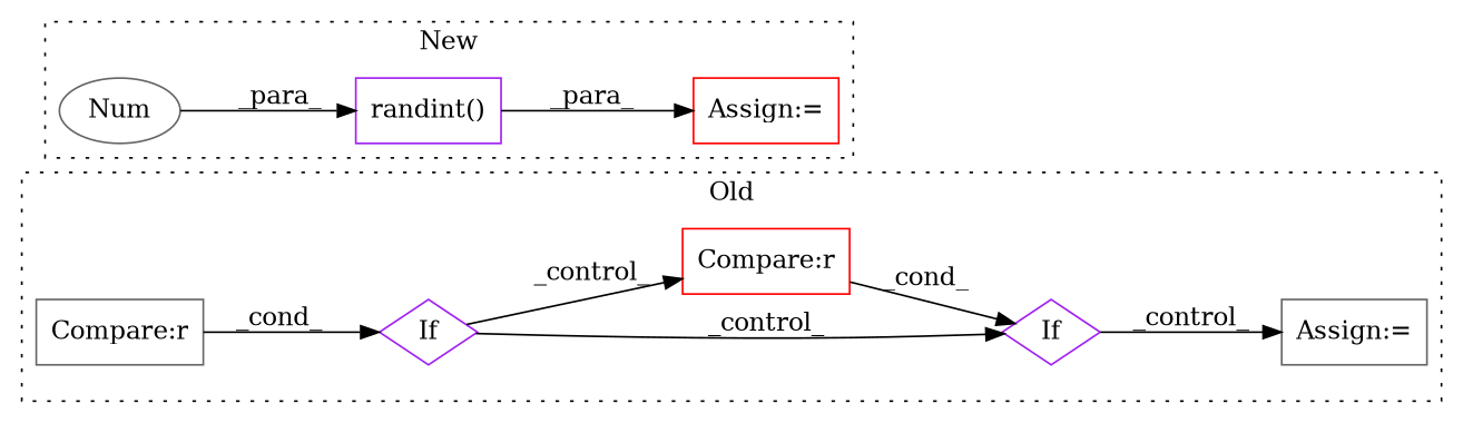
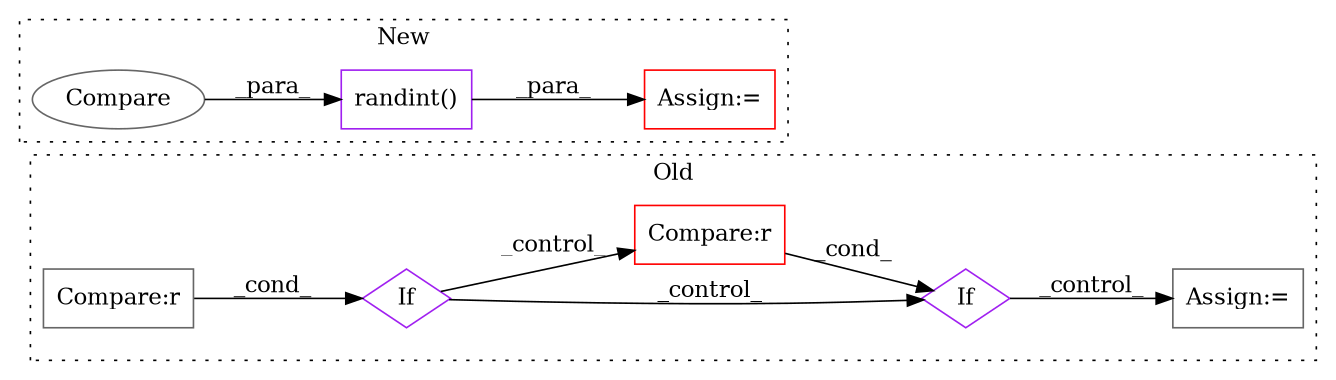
  digraph {
    rankdir=LR
    node [a=96 l=3 shape=box color=purple]
    n1 [label=If s=3745 shape=diamond]
    n2 [a=40 l=26 label="Compare:r" s=3748 color=red]
    n3 [a=68 label="Assign:=" s=3805 color=gray40]
    n4 [label=If s=3192 shape=diamond]
    n5 [a=40 l=21 label="Compare:r" s=3195 color=gray40]
    n6 [a=75 l="18,1" label="randint()" s="2934,2964"]
    n7 [a=68 label="Assign:=" s=2931 color=red]
-   n8 [a=76 l=9 label=Num s=2955 shape=ellipse color=gray40]
+   n8 [a=76 l=9 label=Compare s=2955 shape=ellipse color=gray40]
    subgraph cluster_1 {
      label=Old
      style=dotted
      n1
      n2
      n3
      n4
      n5
    }
    subgraph cluster_2 {
      label=New
      style=dotted
      n6
      n7
      n8
    }
    n1 -> n3 [label=_control_]
    n2 -> n1 [label=_cond_]
    n4 -> n1 [label=_control_]
    n4 -> n2 [label=_control_]
    n5 -> n4 [label=_cond_]
    n6 -> n7 [label=_para_]
    n8 -> n6 [label=_para_]
  }
